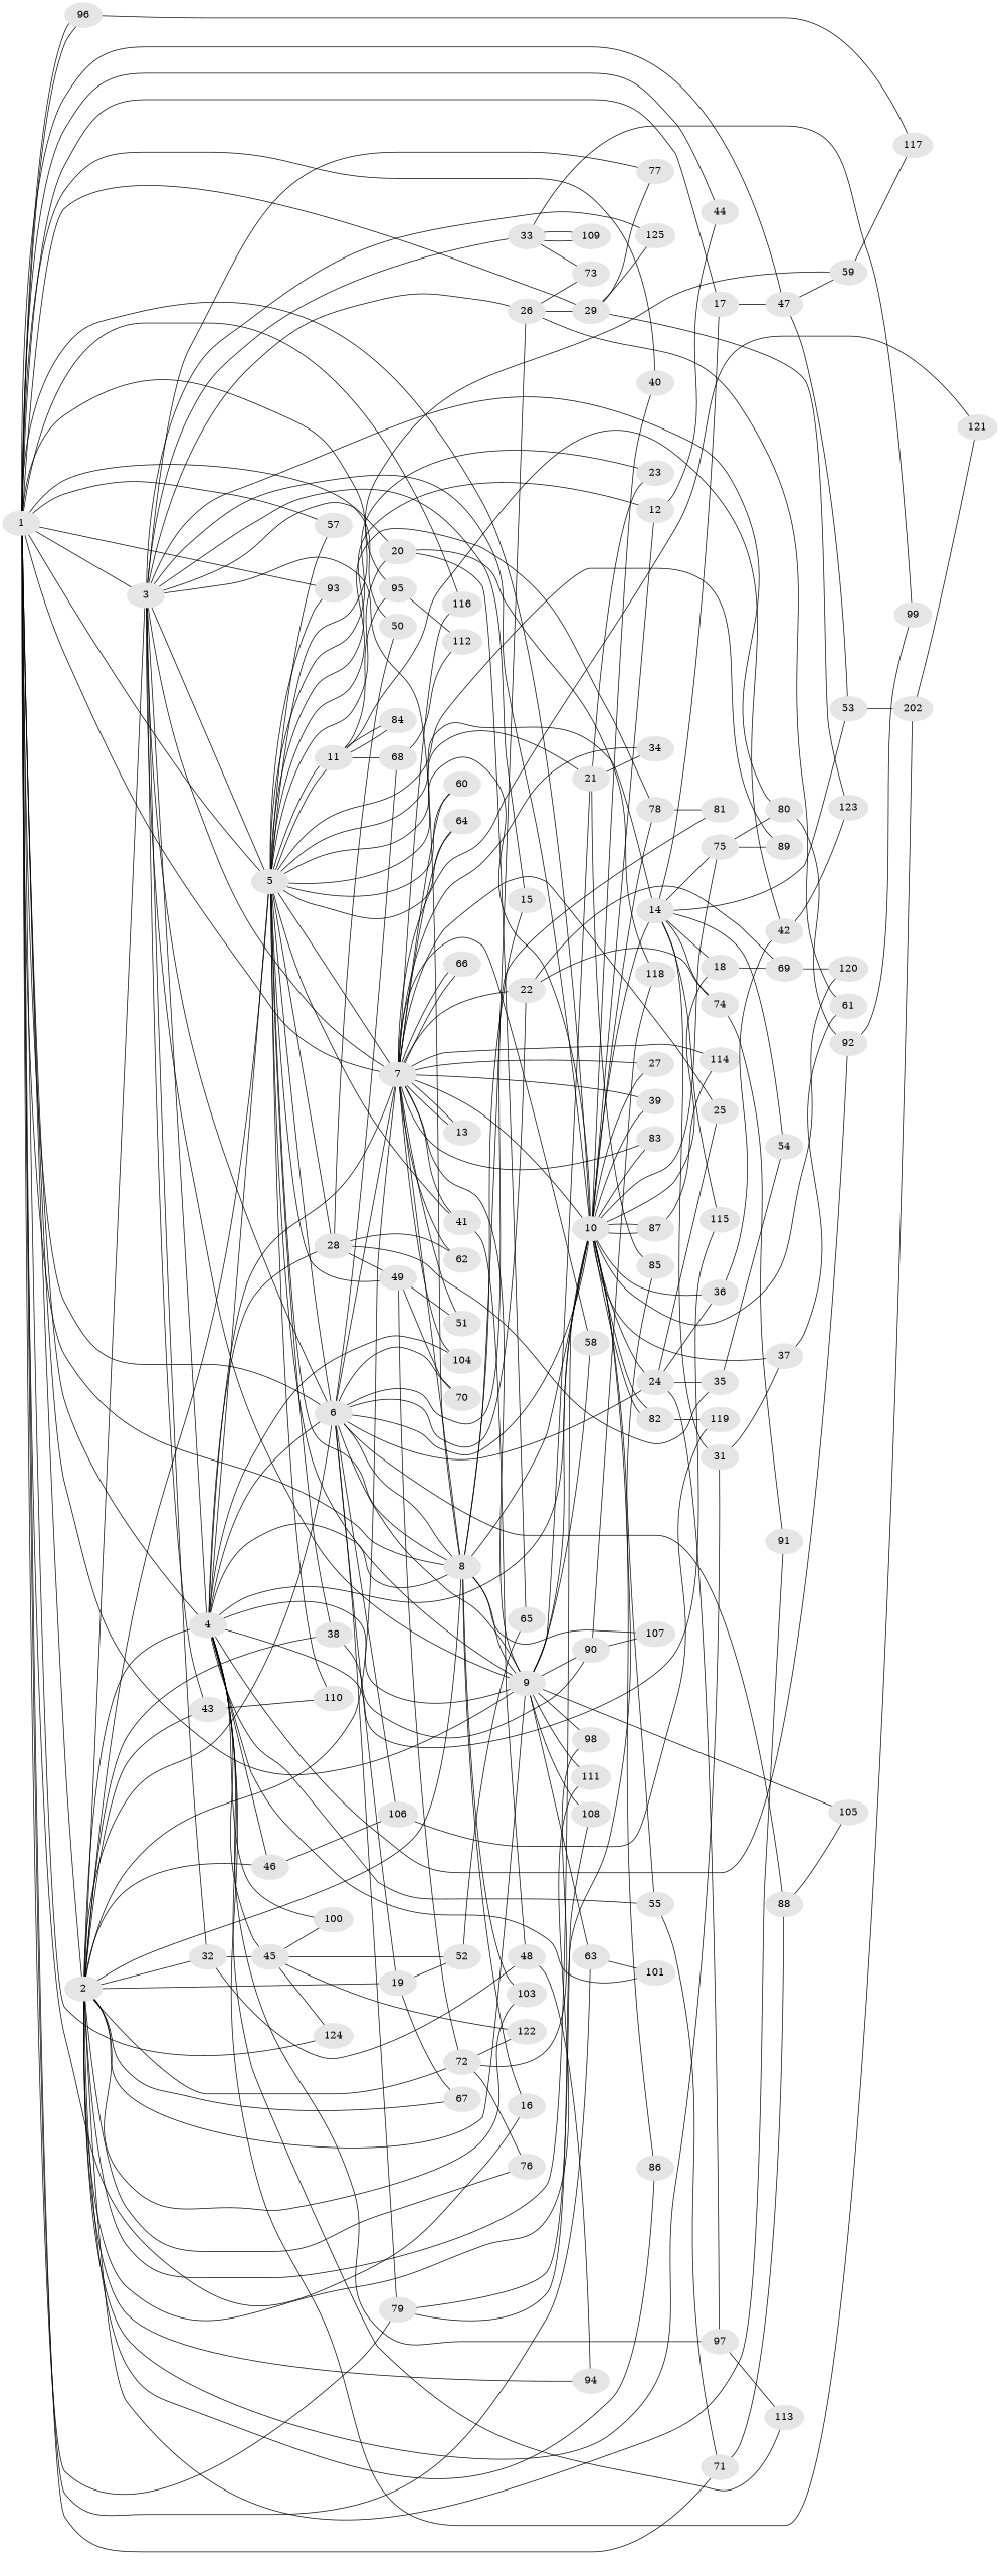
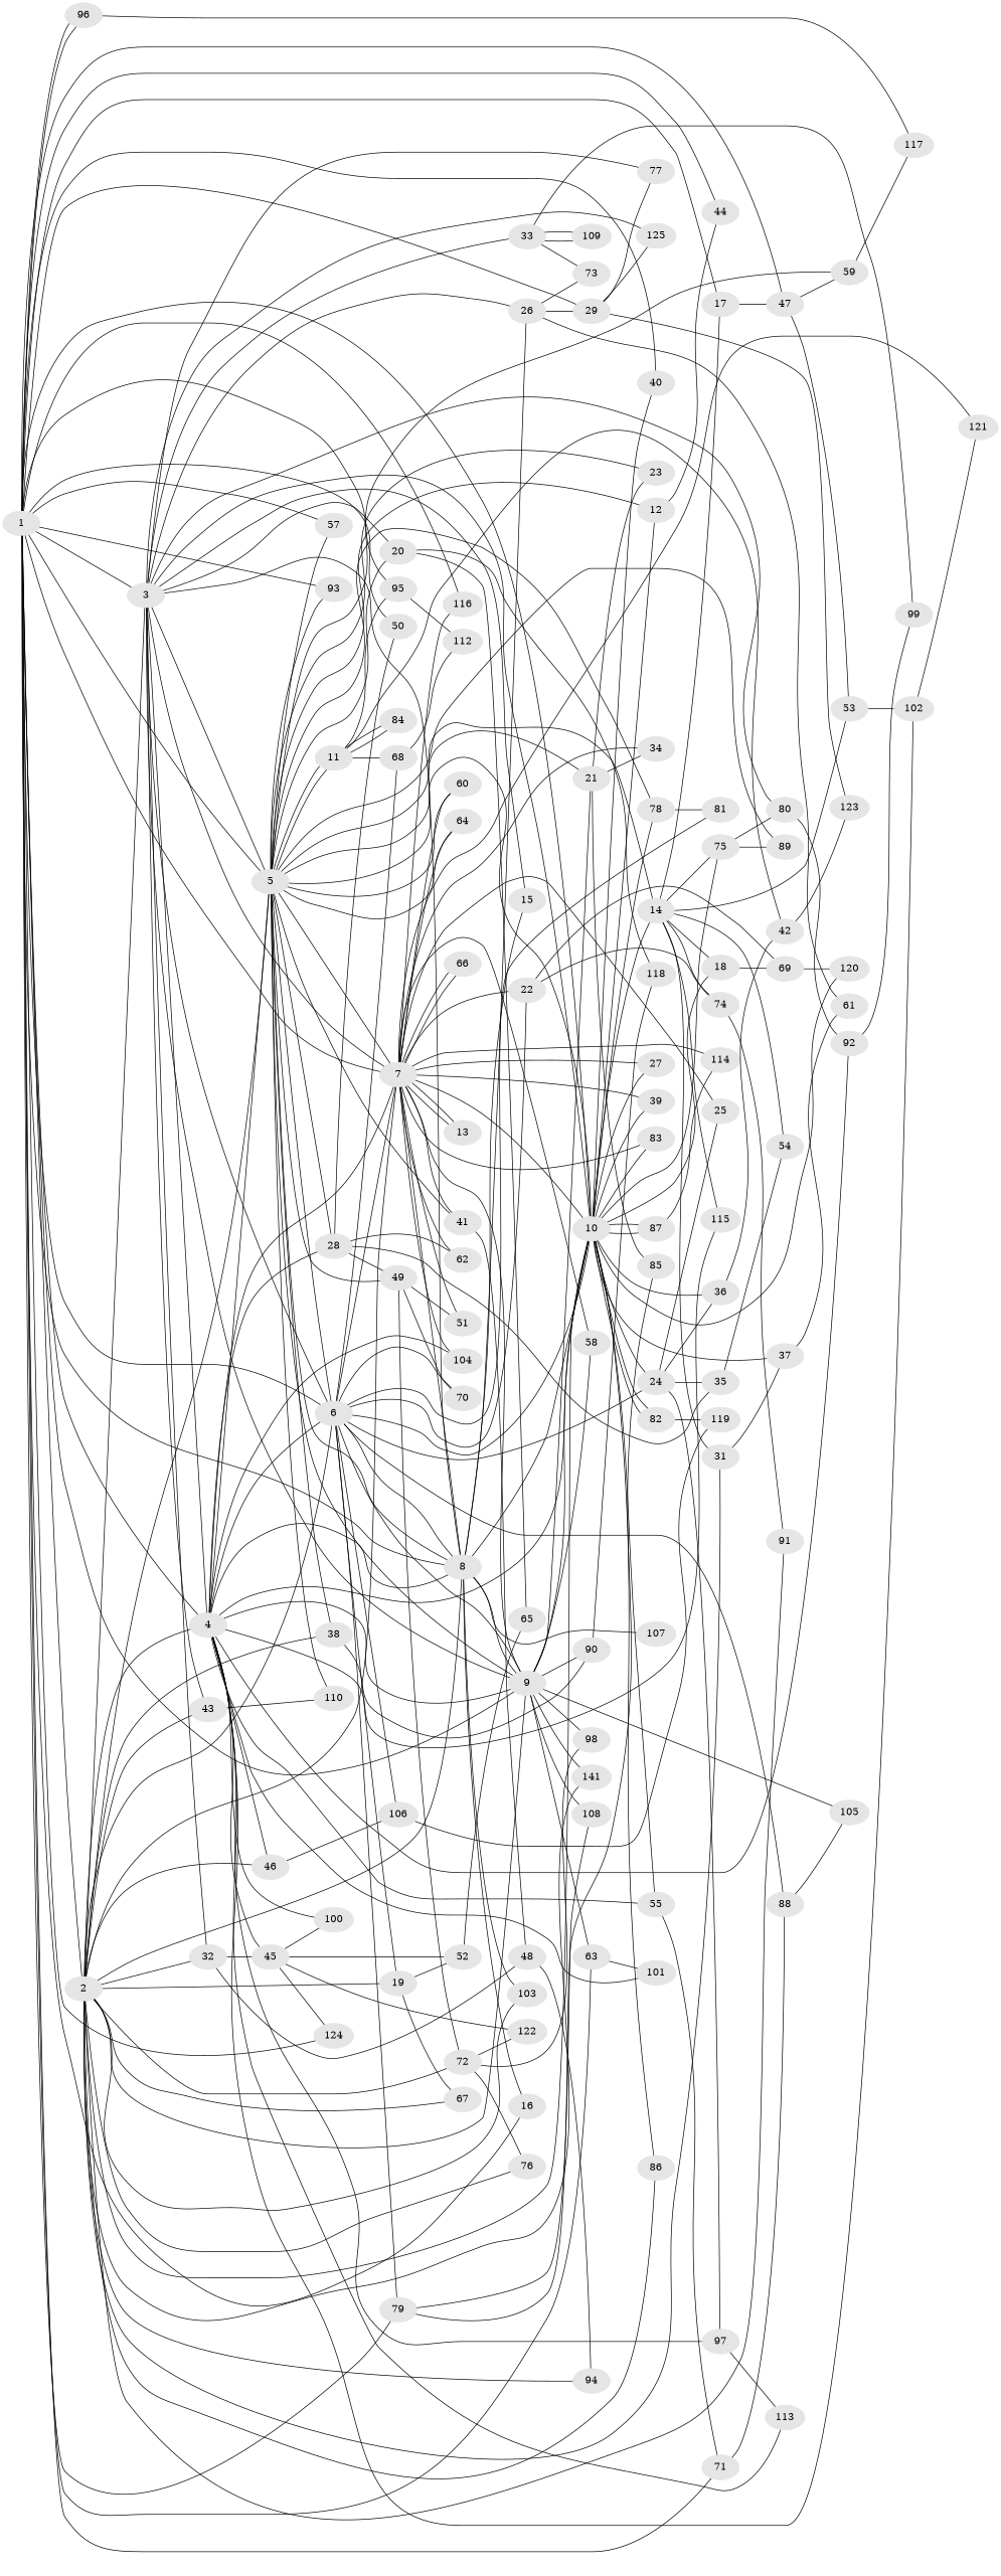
  graph {
    fontname="DejaVu Serif"
    rankdir=LR
    node [color=gray90 fontname="DejaVu Serif" style=filled]
    edge [fontname="DejaVu Serif"]
    1
    2
    3
    4
    5
    6
    7
    8
    9
    10
    16
    17
    29
    40
    44
    47
    50
    57
    63
    71
    79
    93
    95
    96
    116
    124
    19
    31
    32
    38
    43
    46
    67
    72
    76
    86
    91
    94
    103
-   111
+   111 [label=141]
    15
    20
    26
    33
    77
    80
    125
    28
    45
    55
    92
    97
    100
    101
-   102 [label=202]
+   102
    104
    113
    115
    11
    12
    14
    21
    23
    41
    49
    59
    60
    64
    78
    89
    110
    22
    24
    68
    70
    81
    88
    106
    13
    25
    27
    34
    39
    51
    58
    62
    66
    83
    114
    121
    107
    90
    98
    105
    108
    18
    36
    37
    75
    82
    87
    120
    123
    53
    85
    112
    117
    52
    48
    122
    65
    118
    61
    73
    99
    109
    35
    42
    84
    54
    74
    69
    119
    1 -- 2
    1 -- 3
    1 -- 4
    1 -- 5
    1 -- 6
    1 -- 7
    1 -- 8
    1 -- 9
    1 -- 10
    1 -- 16
    1 -- 17
    1 -- 29
    1 -- 40
    1 -- 44
    1 -- 47
    1 -- 50
    1 -- 57
    1 -- 63
    1 -- 71
    1 -- 79
    1 -- 93
    1 -- 95
    1 -- 96
    1 -- 96
    1 -- 116
    1 -- 124
    2 -- 3
    2 -- 4
    2 -- 5
    2 -- 6
    2 -- 7
    2 -- 8
    2 -- 9
    2 -- 10
    2 -- 19
    2 -- 31
    2 -- 32
    2 -- 38
    2 -- 43
    2 -- 46
    2 -- 67
    2 -- 72
    2 -- 76
    2 -- 86
    2 -- 91
    2 -- 94
    2 -- 103
    2 -- 111
    3 -- 4
    3 -- 5
    3 -- 6
    3 -- 7
    3 -- 8
    3 -- 9
    3 -- 10
    3 -- 32
    3 -- 43
    3 -- 15
    3 -- 20
    3 -- 26
    3 -- 33
    3 -- 77
    3 -- 80
    3 -- 125
    4 -- 5
    4 -- 6
    4 -- 7
    4 -- 8
    4 -- 9
    4 -- 10
    4 -- 46
    4 -- 28
    4 -- 45
    4 -- 55
    4 -- 92
    4 -- 97
    4 -- 100
    4 -- 101
    4 -- 102
    4 -- 104
    4 -- 113
    4 -- 115
    5 -- 6
    5 -- 7
    5 -- 8
    5 -- 9
    5 -- 10
    5 -- 57
    5 -- 93
    5 -- 38
    5 -- 20
    5 -- 28
    5 -- 11
    5 -- 11
    5 -- 12
    5 -- 14
    5 -- 21
    5 -- 23
    5 -- 41
    5 -- 49
    5 -- 59
    5 -- 60
    5 -- 64
    5 -- 78
    5 -- 89
    5 -- 110
    6 -- 7
    6 -- 8
    6 -- 9
    6 -- 10
    6 -- 79
    6 -- 19
    6 -- 22
    6 -- 24
    6 -- 68
    6 -- 70
    6 -- 81
    6 -- 88
    6 -- 106
    7 -- 8
    7 -- 9
    7 -- 10
    7 -- 116
    7 -- 104
    7 -- 41
    7 -- 60
    7 -- 64
    7 -- 22
    7 -- 13
    7 -- 13
    7 -- 25
    7 -- 27
    7 -- 34
    7 -- 39
    7 -- 51
    7 -- 58
    7 -- 62
    7 -- 66
    7 -- 66
    7 -- 83
    7 -- 114
    7 -- 121
    8 -- 9
    8 -- 10
    8 -- 16
    8 -- 103
    8 -- 15
    8 -- 26
    8 -- 107
    9 -- 10
    9 -- 63
    9 -- 111
    9 -- 21
    9 -- 58
    9 -- 90
    9 -- 98
    9 -- 105
    9 -- 108
    10 -- 40
    10 -- 86
    10 -- 55
    10 -- 12
    10 -- 14
    10 -- 78
    10 -- 24
    10 -- 27
    10 -- 39
    10 -- 83
    10 -- 18
    10 -- 36
    10 -- 37
    10 -- 75
    10 -- 82
    10 -- 82
    10 -- 87
    10 -- 87
    10 -- 120
    17 -- 47
    29 -- 77
    29 -- 125
    29 -- 123
    47 -- 59
    47 -- 53
    63 -- 101
    71 -- 88
    79 -- 108
    79 -- 85
    95 -- 112
    96 -- 117
    19 -- 67
    19 -- 52
    31 -- 37
    32 -- 45
    32 -- 48
    38 -- 90
    43 -- 110
    46 -- 106
    72 -- 76
    72 -- 98
    72 -- 122
    20 -- 65
    20 -- 118
    26 -- 29
    26 -- 61
    26 -- 73
    33 -- 73
    33 -- 99
    33 -- 109
    33 -- 109
    80 -- 92
    28 -- 50
    28 -- 49
    28 -- 62
    28 -- 35
    45 -- 124
    45 -- 100
    45 -- 52
    45 -- 122
    55 -- 71
    92 -- 99
    97 -- 113
    102 -- 121
    11 -- 95
    11 -- 68
    11 -- 42
    11 -- 84
    11 -- 84
    12 -- 44
    14 -- 17
    14 -- 31
    14 -- 115
    14 -- 18
    14 -- 75
    14 -- 53
    14 -- 54
    14 -- 74
    21 -- 23
    21 -- 34
    21 -- 85
    41 -- 48
    49 -- 72
    49 -- 70
    49 -- 51
    59 -- 117
    78 -- 81
    22 -- 74
    22 -- 69
    24 -- 97
    24 -- 25
    24 -- 36
    24 -- 35
    68 -- 112
    88 -- 105
    106 -- 119
-   90 -- 107
    90 -- 118
    18 -- 69
    36 -- 42
    37 -- 61
    75 -- 80
    75 -- 89
    82 -- 119
    87 -- 114
    53 -- 102
    52 -- 65
    48 -- 94
    35 -- 54
    42 -- 123
    74 -- 91
    69 -- 120
  }
